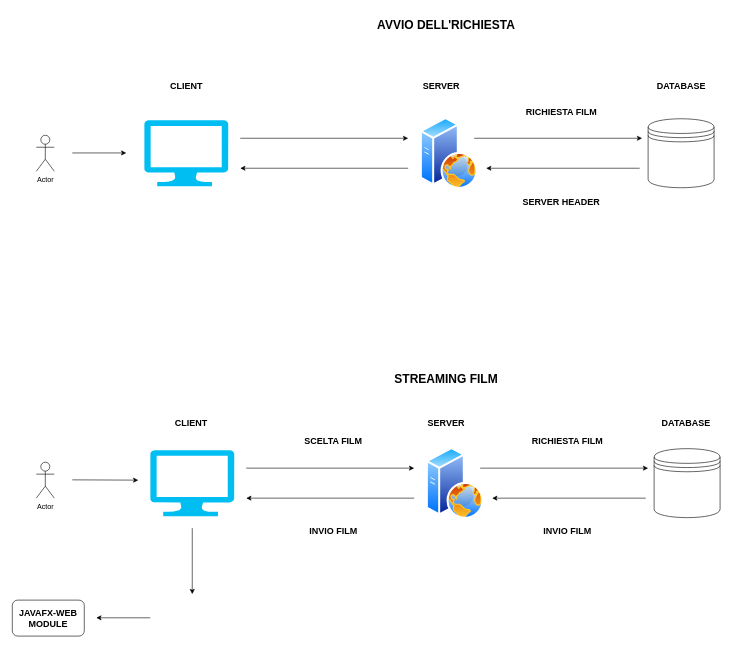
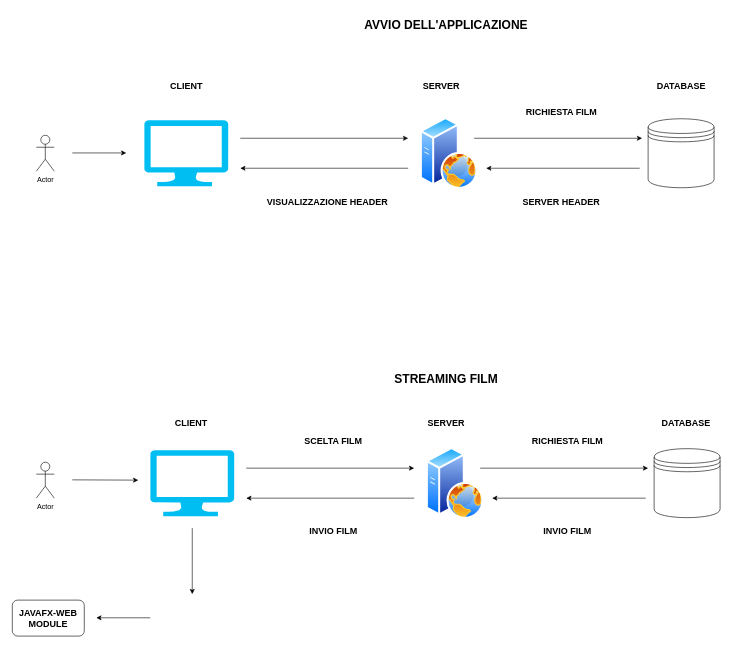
  <mxCell id="0" />
  <mxCell id="1" parent="0" />
  <mxCell id="2" value="" style="verticalLabelPosition=bottom;html=1;verticalAlign=top;align=center;strokeColor=none;fillColor=#00BEF2;shape=mxgraph.azure.computer;pointerEvents=1;" parent="1" vertex="1"><mxGeometry x="240" y="200" width="140" height="110" as="geometry" /></mxCell>
  <mxCell id="3" value="" style="image;aspect=fixed;perimeter=ellipsePerimeter;html=1;align=center;shadow=0;dashed=0;spacingTop=3;image=img/lib/active_directory/web_server.svg;" parent="1" vertex="1"><mxGeometry x="700" y="195" width="96" height="120" as="geometry" /></mxCell>
  <mxCell id="4" value="" style="shape=datastore;whiteSpace=wrap;html=1;" parent="1" vertex="1"><mxGeometry x="1080" y="197.5" width="110" height="115" as="geometry" /></mxCell>
  <mxCell id="5" value="&lt;font style=&quot;font-size: 15px;&quot;&gt;RICHIESTA FILM&lt;/font&gt;" style="text;html=1;align=center;verticalAlign=middle;resizable=0;points=[];autosize=1;strokeColor=none;fillColor=none;fontStyle=1" parent="1" vertex="1"><mxGeometry x="865" y="170" width="140" height="30" as="geometry" /></mxCell>
  <mxCell id="6" value="" style="endArrow=classic;html=1;rounded=0;" parent="1" edge="1"><mxGeometry width="50" height="50" relative="1" as="geometry"><mxPoint x="400" y="230" as="sourcePoint" /><mxPoint x="680" y="230" as="targetPoint" /></mxGeometry></mxCell>
  <mxCell id="7" value="" style="endArrow=classic;html=1;rounded=0;" parent="1" edge="1"><mxGeometry width="50" height="50" relative="1" as="geometry"><mxPoint x="790" y="230" as="sourcePoint" /><mxPoint x="1070" y="230" as="targetPoint" /></mxGeometry></mxCell>
  <mxCell id="8" value="" style="endArrow=classic;html=1;rounded=0;" parent="1" edge="1"><mxGeometry width="50" height="50" relative="1" as="geometry"><mxPoint x="680" y="280" as="sourcePoint" /><mxPoint x="400" y="280" as="targetPoint" /></mxGeometry></mxCell>
  <mxCell id="9" value="" style="endArrow=classic;html=1;rounded=0;" parent="1" edge="1"><mxGeometry width="50" height="50" relative="1" as="geometry"><mxPoint x="1066" y="280" as="sourcePoint" /><mxPoint x="810" y="280" as="targetPoint" /></mxGeometry></mxCell>
  <mxCell id="10" value="SERVER HEADER" style="text;html=1;align=center;verticalAlign=middle;resizable=0;points=[];autosize=1;strokeColor=none;fillColor=none;fontSize=15;fontStyle=1" parent="1" vertex="1"><mxGeometry x="870" y="320" width="130" height="30" as="geometry" /></mxCell>
- <mxCell id="12" value="AVVIO DELL'RICHIESTA" style="text;html=1;align=center;verticalAlign=middle;resizable=0;points=[];autosize=1;strokeColor=none;fillColor=none;fontSize=20;fontStyle=1" parent="1" vertex="1"><mxGeometry x="597.5" y="20" width="290" height="40" as="geometry" /></mxCell>
+ <mxCell id="11" value="&lt;span style=&quot;font-size: 15px;&quot;&gt;VISUALIZZAZIONE HEADER&lt;/span&gt;" style="text;html=1;align=center;verticalAlign=middle;resizable=0;points=[];autosize=1;strokeColor=none;fillColor=none;fontStyle=1" parent="1" vertex="1"><mxGeometry x="435" y="320" width="220" height="30" as="geometry" /></mxCell>
+ <mxCell id="12" value="AVVIO DELL'APPLICAZIONE" style="text;html=1;align=center;verticalAlign=middle;resizable=0;points=[];autosize=1;strokeColor=none;fillColor=none;fontSize=20;fontStyle=1" parent="1" vertex="1"><mxGeometry x="597.5" y="20" width="290" height="40" as="geometry" /></mxCell>
  <mxCell id="13" value="" style="verticalLabelPosition=bottom;html=1;verticalAlign=top;align=center;strokeColor=none;fillColor=#00BEF2;shape=mxgraph.azure.computer;pointerEvents=1;" parent="1" vertex="1"><mxGeometry x="250" y="750" width="140" height="110" as="geometry" /></mxCell>
  <mxCell id="14" value="" style="image;aspect=fixed;perimeter=ellipsePerimeter;html=1;align=center;shadow=0;dashed=0;spacingTop=3;image=img/lib/active_directory/web_server.svg;" parent="1" vertex="1"><mxGeometry x="710" y="745" width="96" height="120" as="geometry" /></mxCell>
  <mxCell id="15" value="" style="shape=datastore;whiteSpace=wrap;html=1;" parent="1" vertex="1"><mxGeometry x="1090" y="747.5" width="110" height="115" as="geometry" /></mxCell>
  <mxCell id="16" value="&lt;font style=&quot;font-size: 15px;&quot;&gt;SCELTA FILM&lt;/font&gt;" style="text;html=1;align=center;verticalAlign=middle;resizable=0;points=[];autosize=1;strokeColor=none;fillColor=none;fontStyle=1" parent="1" vertex="1"><mxGeometry x="495" y="720" width="120" height="30" as="geometry" /></mxCell>
  <mxCell id="17" value="&lt;font style=&quot;font-size: 15px;&quot;&gt;RICHIESTA FILM&lt;/font&gt;" style="text;html=1;align=center;verticalAlign=middle;resizable=0;points=[];autosize=1;strokeColor=none;fillColor=none;fontStyle=1" parent="1" vertex="1"><mxGeometry x="875" y="720" width="140" height="30" as="geometry" /></mxCell>
  <mxCell id="18" value="" style="endArrow=classic;html=1;rounded=0;" parent="1" edge="1"><mxGeometry width="50" height="50" relative="1" as="geometry"><mxPoint x="410" y="780" as="sourcePoint" /><mxPoint x="690" y="780" as="targetPoint" /></mxGeometry></mxCell>
  <mxCell id="19" value="" style="endArrow=classic;html=1;rounded=0;" parent="1" edge="1"><mxGeometry width="50" height="50" relative="1" as="geometry"><mxPoint x="800" y="780" as="sourcePoint" /><mxPoint x="1080" y="780" as="targetPoint" /></mxGeometry></mxCell>
  <mxCell id="20" value="" style="endArrow=classic;html=1;rounded=0;" parent="1" edge="1"><mxGeometry width="50" height="50" relative="1" as="geometry"><mxPoint x="690" y="830" as="sourcePoint" /><mxPoint x="410" y="830" as="targetPoint" /></mxGeometry></mxCell>
  <mxCell id="21" value="" style="endArrow=classic;html=1;rounded=0;" parent="1" edge="1"><mxGeometry width="50" height="50" relative="1" as="geometry"><mxPoint x="1076" y="830" as="sourcePoint" /><mxPoint x="820" y="830" as="targetPoint" /></mxGeometry></mxCell>
  <mxCell id="22" value="INVIO FILM" style="text;html=1;align=center;verticalAlign=middle;resizable=0;points=[];autosize=1;strokeColor=none;fillColor=none;fontSize=15;fontStyle=1" parent="1" vertex="1"><mxGeometry x="895" y="870" width="100" height="30" as="geometry" /></mxCell>
  <mxCell id="23" value="&lt;span style=&quot;font-size: 15px;&quot;&gt;INVIO FILM&lt;/span&gt;" style="text;html=1;align=center;verticalAlign=middle;resizable=0;points=[];autosize=1;strokeColor=none;fillColor=none;fontStyle=1" parent="1" vertex="1"><mxGeometry x="505" y="870" width="100" height="30" as="geometry" /></mxCell>
  <mxCell id="24" value="STREAMING FILM" style="text;html=1;align=center;verticalAlign=middle;resizable=0;points=[];autosize=1;strokeColor=none;fillColor=none;fontSize=20;fontStyle=1" parent="1" vertex="1"><mxGeometry x="647.5" y="610" width="190" height="40" as="geometry" /></mxCell>
  <mxCell id="25" value="CLIENT" style="text;html=1;align=center;verticalAlign=middle;resizable=0;points=[];autosize=1;strokeColor=none;fillColor=none;fontSize=15;fontStyle=1" parent="1" vertex="1"><mxGeometry x="270" y="128" width="80" height="30" as="geometry" /></mxCell>
  <mxCell id="26" value="SERVER" style="text;html=1;align=center;verticalAlign=middle;resizable=0;points=[];autosize=1;strokeColor=none;fillColor=none;fontSize=15;fontStyle=1" parent="1" vertex="1"><mxGeometry x="695" y="128" width="80" height="30" as="geometry" /></mxCell>
  <mxCell id="27" value="DATABASE" style="text;html=1;align=center;verticalAlign=middle;resizable=0;points=[];autosize=1;strokeColor=none;fillColor=none;fontSize=15;fontStyle=1" parent="1" vertex="1"><mxGeometry x="1085" y="128" width="100" height="30" as="geometry" /></mxCell>
  <mxCell id="28" value="CLIENT" style="text;html=1;align=center;verticalAlign=middle;resizable=0;points=[];autosize=1;strokeColor=none;fillColor=none;fontSize=15;fontStyle=1" parent="1" vertex="1"><mxGeometry x="277.5" y="690" width="80" height="30" as="geometry" /></mxCell>
  <mxCell id="29" value="SERVER" style="text;html=1;align=center;verticalAlign=middle;resizable=0;points=[];autosize=1;strokeColor=none;fillColor=none;fontSize=15;fontStyle=1" parent="1" vertex="1"><mxGeometry x="702.5" y="690" width="80" height="30" as="geometry" /></mxCell>
  <mxCell id="30" value="DATABASE" style="text;html=1;align=center;verticalAlign=middle;resizable=0;points=[];autosize=1;strokeColor=none;fillColor=none;fontSize=15;fontStyle=1" parent="1" vertex="1"><mxGeometry x="1092.5" y="690" width="100" height="30" as="geometry" /></mxCell>
  <mxCell id="31" value="" style="endArrow=classic;html=1;rounded=0;" edge="1" parent="1"><mxGeometry width="50" height="50" relative="1" as="geometry"><mxPoint x="320" y="880" as="sourcePoint" /><mxPoint x="320" y="990" as="targetPoint" /></mxGeometry></mxCell>
  <mxCell id="32" value="Actor" style="shape=umlActor;verticalLabelPosition=bottom;verticalAlign=top;html=1;outlineConnect=0;" vertex="1" parent="1"><mxGeometry x="60" y="225" width="30" height="60" as="geometry" /></mxCell>
  <mxCell id="33" value="" style="endArrow=classic;html=1;rounded=0;" edge="1" parent="1"><mxGeometry width="50" height="50" relative="1" as="geometry"><mxPoint x="120" y="254.5" as="sourcePoint" /><mxPoint x="210" y="254.5" as="targetPoint" /></mxGeometry></mxCell>
  <mxCell id="34" value="Actor" style="shape=umlActor;verticalLabelPosition=bottom;verticalAlign=top;html=1;outlineConnect=0;" vertex="1" parent="1"><mxGeometry x="60" y="770" width="30" height="60" as="geometry" /></mxCell>
  <mxCell id="35" value="" style="endArrow=classic;html=1;rounded=0;" edge="1" parent="1"><mxGeometry width="50" height="50" relative="1" as="geometry"><mxPoint x="120" y="799.5" as="sourcePoint" /><mxPoint x="230" y="800" as="targetPoint" /></mxGeometry></mxCell>
  <mxCell id="36" value="JAVAFX-WEB MODULE" style="rounded=1;whiteSpace=wrap;html=1;fontStyle=1;fontSize=15;" vertex="1" parent="1"><mxGeometry x="20" y="1000" width="120" height="60" as="geometry" /></mxCell>
  <mxCell id="37" value="" style="endArrow=classic;html=1;rounded=0;" edge="1" parent="1"><mxGeometry width="50" height="50" relative="1" as="geometry"><mxPoint x="250" y="1029.5" as="sourcePoint" /><mxPoint x="160" y="1029.5" as="targetPoint" /></mxGeometry></mxCell>
